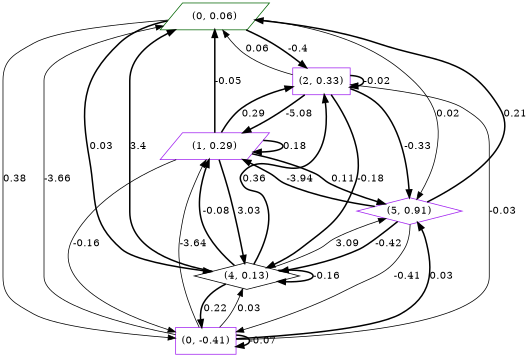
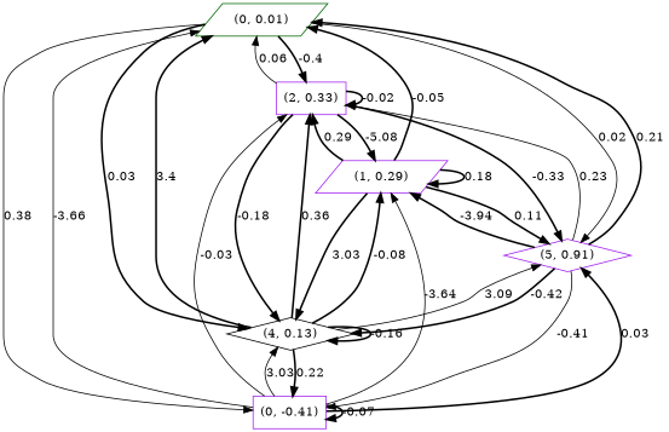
  digraph {
    node [color=purple shape=parallelogram]
    edge [style=bold]
-   n1 [color=darkgreen label="(0, 0.06)"]
+   n1 [color=darkgreen label="(0, 0.01)"]
    n2 [label="(2, 0.33)" shape=box]
    n3 [label="(0, -0.41)" shape=box]
    n4 [color=black label="(4, 0.13)" shape=diamond]
    n5 [label="(5, 0.91)" shape=diamond]
    n6 [label="(1, 0.29)"]
    n1 -> n2 [label=-0.4]
    n1 -> n3 [label=0.38 style=solid]
    n1 -> n4 [label=0.03]
    n1 -> n5 [label=0.02 style=solid]
    n2 -> n1 [label=0.06 style=solid]
    n2 -> n2 [label=-0.02]
    n2 -> n4 [label=-0.18]
    n2 -> n5 [label=-0.33]
    n2 -> n6 [label=-5.08]
    n3 -> n1 [label=-3.66 style=solid]
    n3 -> n2 [label=-0.03 style=solid]
    n3 -> n3 [label=-0.07]
-   n3 -> n4 [label=0.03 style=solid]
+   n3 -> n4 [label=3.03 style=solid]
    n3 -> n5 [label=0.03]
    n3 -> n6 [label=-3.64 style=solid]
    n4 -> n1 [label=3.4]
    n4 -> n2 [label=0.36]
    n4 -> n3 [label=0.22]
    n4 -> n4 [label=-0.16]
    n4 -> n5 [label=3.09 style=solid]
    n4 -> n6 [label=-0.08]
    n5 -> n1 [label=0.21]
+   n5 -> n2 [label=0.23 style=solid]
    n5 -> n3 [label=-0.41 style=solid]
    n5 -> n4 [label=-0.42]
    n5 -> n6 [label=-3.94]
    n6 -> n1 [label=-0.05]
    n6 -> n2 [label=0.29]
-   n6 -> n3 [label=-0.16 style=solid]
    n6 -> n4 [label=3.03]
    n6 -> n5 [label=0.11]
    n6 -> n6 [label=0.18]
  }
